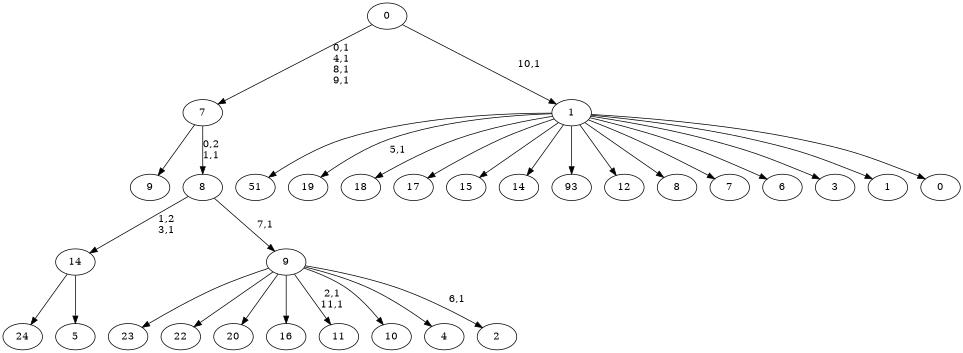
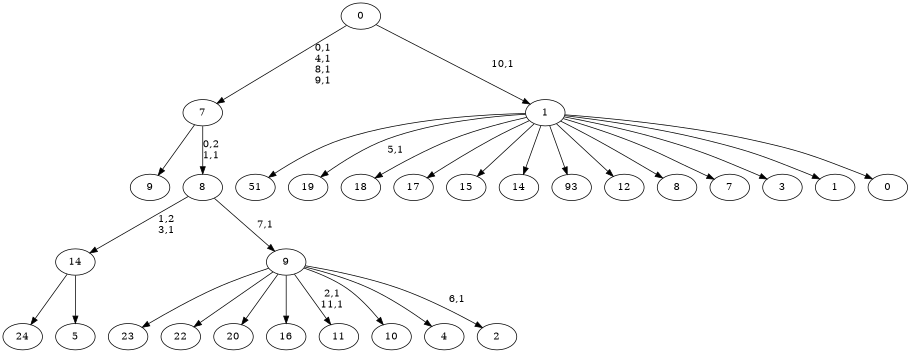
  digraph {
    n1 [label=24]
    n2 [label=23]
    n3 [label=22]
    n4 [label=51]
    n5 [label=20]
    n6 [label=19]
    n7 [label=18]
    n8 [label=17]
    n9 [label=16]
    n10 [label=15]
    n11 [label=14]
    n12 [label=93]
    n13 [label=12]
    n14 [label=11]
    n15 [label=10]
    n16 [label=9]
    n17 [label=8]
    n18 [label=7]
-   n19 [label=6]
    n20 [label=5]
    14
    n22 [label=4]
    n23 [label=3]
    n24 [label=2]
    9
    8
    7
    n28 [label=1]
    n29 [label=0]
    1
    0
    14 -> n1
    14 -> n20
    9 -> n2
    9 -> n3
    9 -> n5
    9 -> n9
    9 -> n14 [label="2,1\n11,1"]
    9 -> n15
    9 -> n22
    9 -> n24 [label="6,1"]
    8 -> 14 [label="1,2\n3,1"]
    8 -> 9 [label="7,1"]
    7 -> n16
    7 -> 8 [label="0,2\n1,1"]
    1 -> n4
    1 -> n6 [label="5,1"]
    1 -> n7
    1 -> n8
    1 -> n10
    1 -> n11
    1 -> n12
    1 -> n13
    1 -> n17
    1 -> n18
-   1 -> n19
    1 -> n23
    1 -> n28
    1 -> n29
    0 -> 7 [label="0,1\n4,1\n8,1\n9,1"]
    0 -> 1 [label="10,1"]
  }
